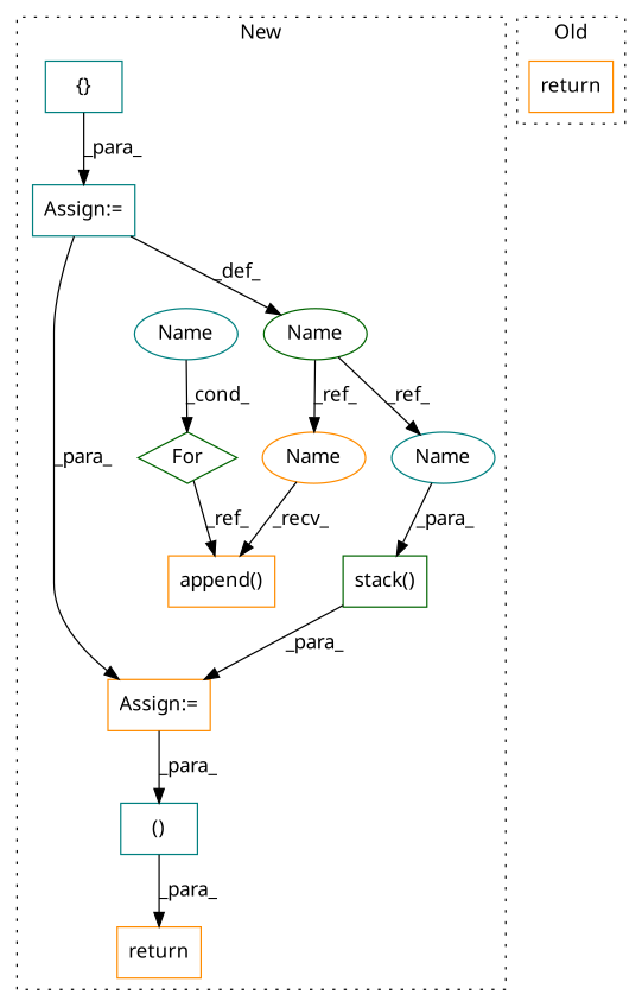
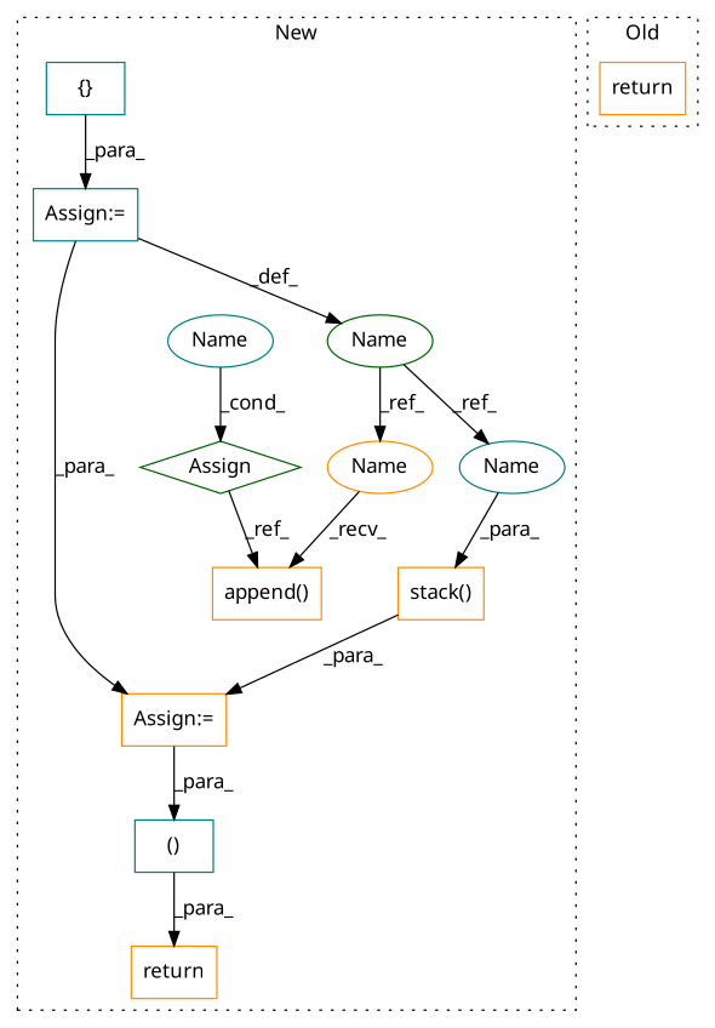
  digraph {
    fontname="Noto Sans"
    node [a=87 color=darkorange fontname="Noto Sans" l=13 shape=box]
    edge [fontname="Noto Sans"]
-   n1 [a=75 color=darkgreen l="12,1" label="stack()" s="3862,3887"]
+   n1 [a=75 l="12,1" label="stack()" s="3862,3887"]
    n2 [a=93 l=7 label=return s=3988]
    n3 [a=68 l=3 label="Assign:=" s=3859]
    n4 [a=68 color=teal l=3 label="Assign:=" s=3635]
    n5 [a=59 color=teal l="2,1" label="{}" s="3638,3638"]
    n6 [a=75 l="21,1" label="append()" s="3725,3747"]
    n7 [color=darkgreen label=Name s=3622 shape=ellipse]
    n8 [a=54 color=teal l=15 label="()" s=3921]
-   n9 [a=107 color=darkgreen l="4,14" label=For s="3650,3711" shape=diamond]
+   n9 [a=107 color=darkgreen l="4,14" label=Assign s="3650,3711" shape=diamond]
    n10 [color=teal l=1 label=Name s=3664 shape=ellipse]
    n11 [color=teal label=Name s=3874 shape=ellipse]
    n12 [label=Name s=3725 shape=ellipse]
    n13 [a=93 l=7 label=return s=3072]
    subgraph cluster_1 {
      label=New
      style=dotted
      n1
      n2
      n3
      n4
      n5
      n6
      n7
      n8
      n9
      n10
      n11
      n12
    }
    subgraph cluster_2 {
      label=Old
      style=dotted
      n13
    }
    n1 -> n3 [label=_para_]
    n3 -> n8 [label=_para_]
    n4 -> n3 [label=_para_]
    n4 -> n7 [label=_def_]
    n5 -> n4 [label=_para_]
    n7 -> n11 [label=_ref_]
    n7 -> n12 [label=_ref_]
    n8 -> n2 [label=_para_]
    n9 -> n6 [label=_ref_]
    n10 -> n9 [label=_cond_]
    n11 -> n1 [label=_para_]
    n12 -> n6 [label=_recv_]
  }
